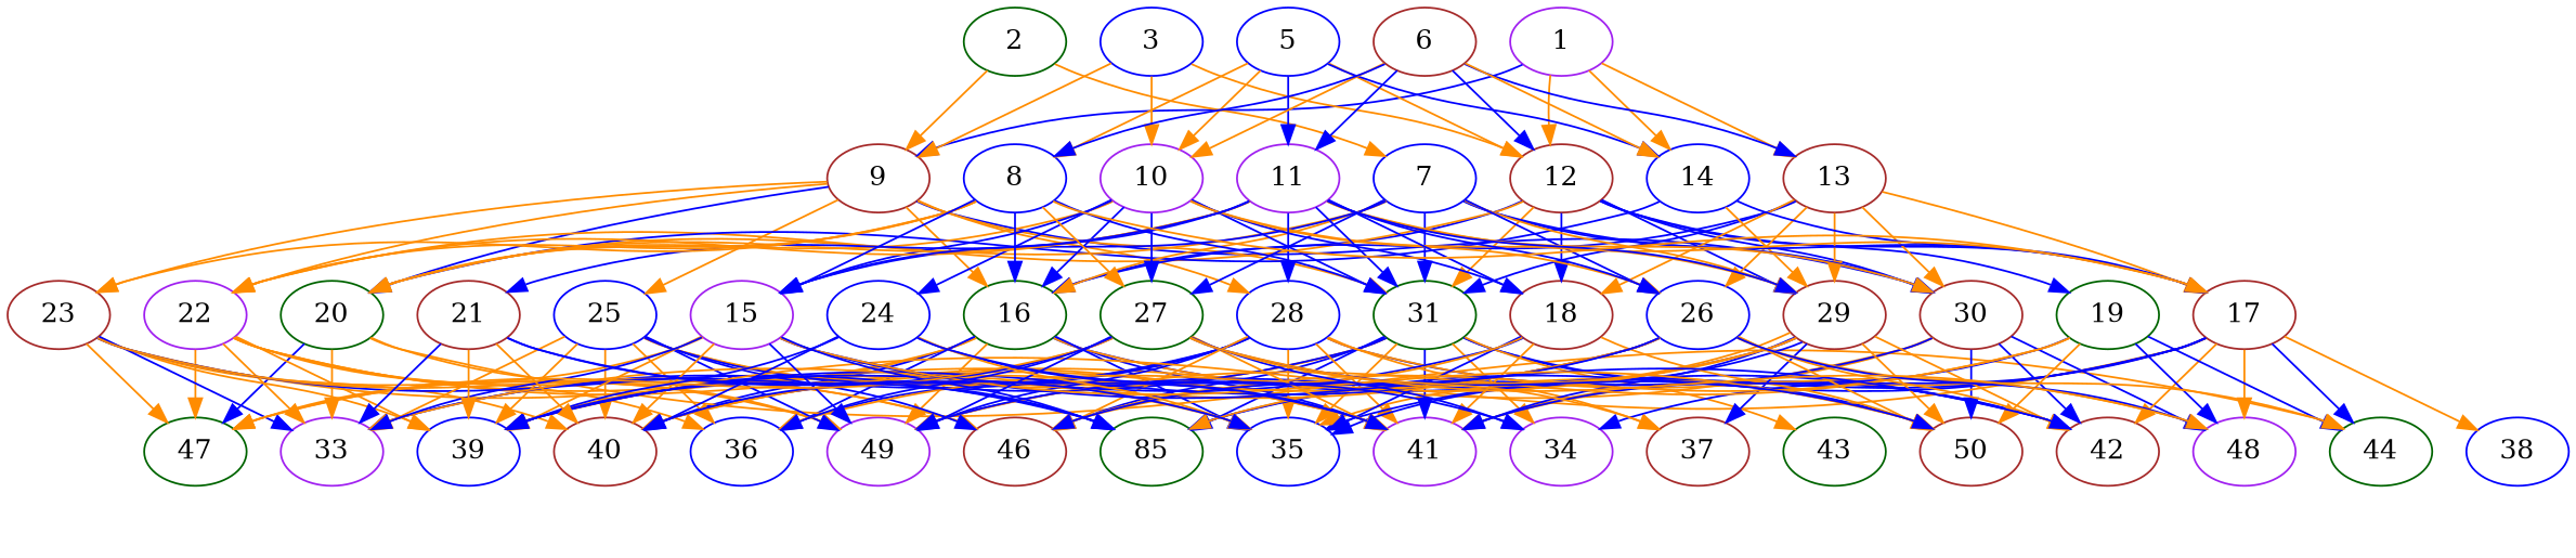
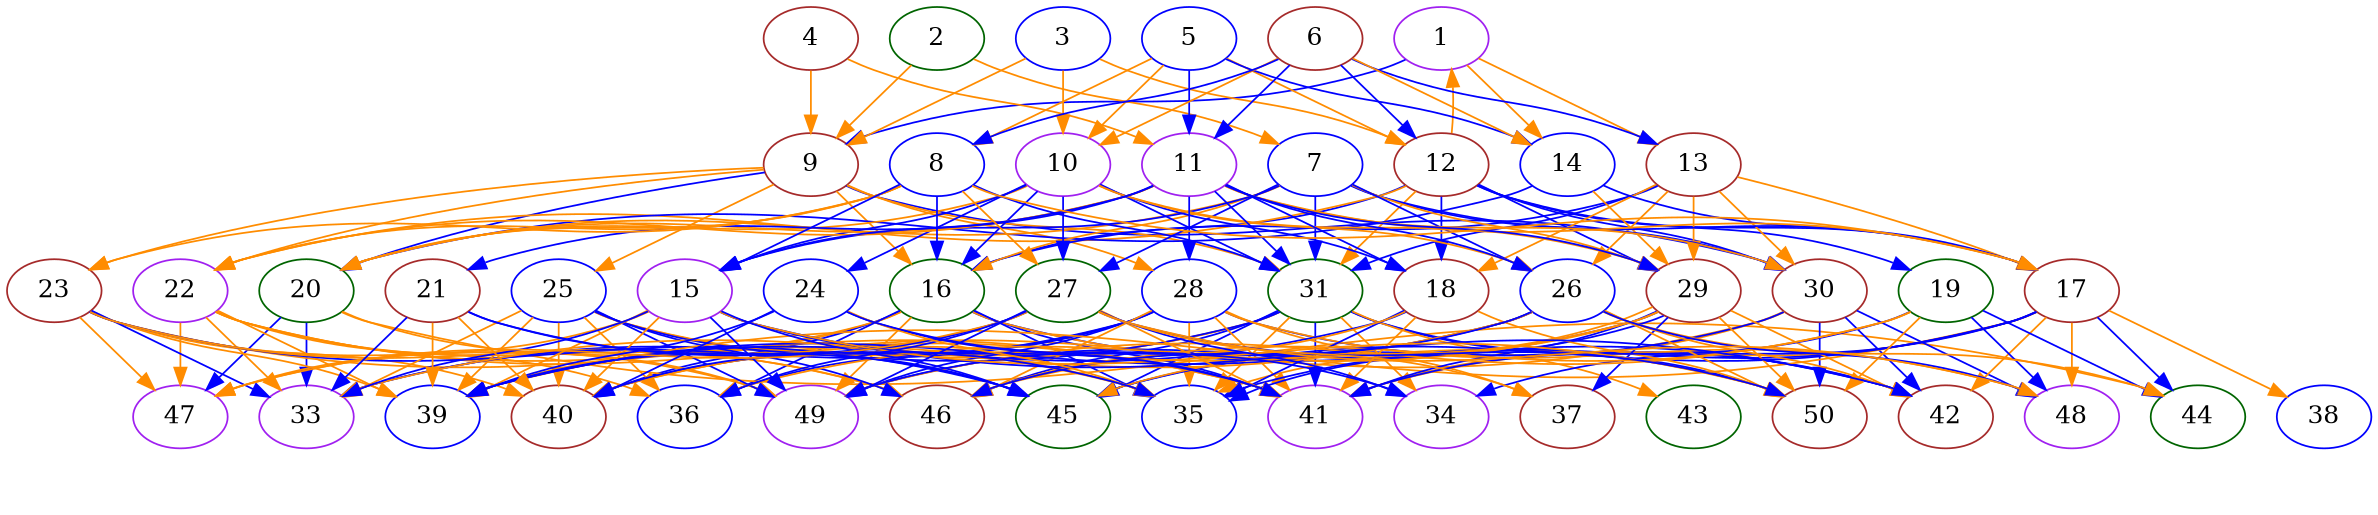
  digraph {
    node [alpha=0.03 color=brown]
    edge [color=darkorange]
    1 [alpha=0.19 color=purple expect_size=8806568150705010]
    9 [expect_size=13236201346669348]
    12 [alpha=0.02 expect_size=59782757750168092672]
    13 [alpha=0.07 expect_size=40009740592516280]
    14 [alpha=0.18 color=blue expect_size=1405421558072308924416]
    16 [alpha=0.14 color=darkgreen expect_size=2965085579334265]
    20 [alpha=0.01 color=darkgreen expect_size=194743972021337216]
    30 [alpha=0.08 expect_size=31930204528891340]
    31 [alpha=0.10 color=darkgreen expect_size=1110006966085558]
    22 [alpha=0.13 color=purple expect_size=6249015088803678]
    23 [alpha=0.18 expect_size=19267426490009600]
    25 [alpha=0.19 color=blue expect_size=152878393623913]
    28 [color=blue expect_size=5304282386643713]
    17 [alpha=0.09 expect_size=4164461886017308]
    29 [alpha=0.16 expect_size=1272029412479034624]
    18 [alpha=0.14 expect_size=2013980334590749835264]
    19 [alpha=0.15 color=darkgreen expect_size=2852941175641494]
    26 [alpha=0.11 color=blue expect_size=685246671266881]
    39 [alpha=0.01 color=blue expect_size=100950004120019795968]
    40 [alpha=0.14 expect_size=110767370002914869248]
    41 [color=purple expect_size=2060625205262742]
    42 [alpha=0.01 expect_size=1623883787192013684736]
-   47 [alpha=0.16 color=darkgreen expect_size=3173015985744503]
+   47 [alpha=0.16 color=purple expect_size=3173015985744503]
    49 [alpha=0.08 color=purple expect_size=14955373778232428]
    50 [alpha=0.01 expect_size=937021023419629568000]
    35 [alpha=0.15 color=blue expect_size=1030661497088506]
    36 [alpha=0.01 color=blue expect_size=175807536104407264]
    33 [alpha=0.09 color=purple expect_size=183122666678529294336]
    44 [alpha=0.09 color=darkgreen expect_size=14294217040937986]
-   45 [alpha=0.08 color=darkgreen expect_size=26921589020551924 label=85]
+   45 [alpha=0.08 color=darkgreen expect_size=26921589020551924]
    48 [alpha=0.07 color=purple expect_size=503563101248455]
    34 [alpha=0.19 color=purple expect_size=30789535553723296]
    46 [expect_size=1422623089301823422464]
    43 [alpha=0.13 color=darkgreen expect_size=119714691891832291328]
    37 [alpha=0.12 expect_size=31680020092442428]
    38 [alpha=0.12 color=blue expect_size=114981212162405433344]
    2 [alpha=0.12 color=darkgreen expect_size=628088460454223937536]
    7 [color=blue expect_size=493436180100906]
    15 [alpha=0.19 color=purple expect_size=969617082029262976]
    27 [alpha=0.04 color=darkgreen expect_size=2028792775981098074112]
    3 [alpha=0.14 color=blue expect_size=1969180310961864]
    10 [alpha=0.09 color=purple expect_size=11092315029800747008]
    24 [alpha=0.11 color=blue expect_size=36704660035341385728]
+   4 [alpha=0.04 expect_size=680054000205781632]
    11 [alpha=0.09 color=purple expect_size=1125636044667263909888]
    21 [alpha=0.08 expect_size=18085080758287472]
    5 [alpha=0.15 color=blue expect_size=1447751350638302199808]
    8 [alpha=0.04 color=blue expect_size=240354959605380480]
    6 [alpha=0.06 expect_size=3736027257682848]
    1 -> 9 [color=blue]
-   1 -> 12
+   12 -> 1
    1 -> 13
    1 -> 14
    9 -> 16
    9 -> 20 [color=blue]
    9 -> 30 [color=blue]
    9 -> 31
    9 -> 22
    9 -> 23
    9 -> 25
    9 -> 28
    12 -> 16 [color=blue]
    12 -> 30 [color=blue]
    12 -> 31
    12 -> 22
    12 -> 17 [color=blue]
    12 -> 29 [color=blue]
    12 -> 18 [color=blue]
    12 -> 19 [color=blue]
    13 -> 16 [color=blue]
    13 -> 30
    13 -> 31 [color=blue]
    13 -> 17
    13 -> 29
    13 -> 18
    13 -> 26
    14 -> 20 [color=blue]
    14 -> 17 [color=blue]
    14 -> 29
    16 -> 39
    16 -> 40 [color=blue]
    16 -> 41 [color=blue]
    16 -> 42 [color=blue]
    16 -> 47
    16 -> 49
    16 -> 50
    16 -> 35 [color=blue]
    16 -> 36 [color=blue]
    20 -> 47 [color=blue]
    20 -> 49
-   20 -> 33
+   20 -> 33 [color=blue]
    20 -> 44
    30 -> 40
    30 -> 41
    30 -> 42 [color=blue]
    30 -> 50 [color=blue]
    30 -> 45 [color=blue]
    30 -> 48 [color=blue]
    31 -> 39
    31 -> 40
    31 -> 41 [color=blue]
    31 -> 42 [color=blue]
    31 -> 50 [color=blue]
    31 -> 35
    31 -> 33 [color=blue]
    31 -> 45 [color=blue]
    31 -> 34
    31 -> 46 [color=blue]
    31 -> 43
    22 -> 39
    22 -> 41
    22 -> 47
    22 -> 35
    22 -> 36
    22 -> 33
    22 -> 46
    23 -> 39
    23 -> 40
    23 -> 41
    23 -> 47
    23 -> 49
    23 -> 33 [color=blue]
    23 -> 45 [color=blue]
    23 -> 46
    25 -> 39
    25 -> 40
    25 -> 41
    25 -> 49 [color=blue]
    25 -> 35
    25 -> 36
    25 -> 33
    25 -> 45 [color=blue]
    25 -> 46 [color=blue]
    28 -> 40 [color=blue]
    28 -> 41
    28 -> 42 [color=blue]
    28 -> 49 [color=blue]
    28 -> 35
    28 -> 36 [color=blue]
    28 -> 33 [color=blue]
    28 -> 48
    28 -> 46
    28 -> 37
    17 -> 39
    17 -> 41
    17 -> 42
    17 -> 35 [color=blue]
    17 -> 44 [color=blue]
    17 -> 45 [color=blue]
    17 -> 48
    17 -> 34 [color=blue]
    17 -> 38
    29 -> 41 [color=blue]
    29 -> 42
    29 -> 49 [color=blue]
    29 -> 50
    29 -> 35
    29 -> 35 [color=blue]
    29 -> 36
    29 -> 45
    29 -> 37 [color=blue]
    18 -> 39 [color=blue]
    18 -> 41
    18 -> 50
    18 -> 35 [color=blue]
    18 -> 46
    19 -> 41 [color=blue]
    19 -> 49
    19 -> 50
    19 -> 44 [color=blue]
    19 -> 48 [color=blue]
    19 -> 46
    26 -> 39 [color=blue]
    26 -> 40
    26 -> 42
    26 -> 49 [color=blue]
    26 -> 50
    26 -> 33
    26 -> 44
    26 -> 48 [color=blue]
    26 -> 46 [color=blue]
    2 -> 9
    2 -> 7
    7 -> 16
    7 -> 20
    7 -> 30 [color=blue]
    7 -> 31 [color=blue]
    7 -> 17 [color=blue]
    7 -> 29
    7 -> 26 [color=blue]
    7 -> 15 [color=blue]
    7 -> 27 [color=blue]
    15 -> 39
    15 -> 40
    15 -> 41 [color=blue]
    15 -> 42 [color=blue]
    15 -> 47
    15 -> 49 [color=blue]
    15 -> 50
    15 -> 33 [color=blue]
    15 -> 45 [color=blue]
    27 -> 39 [color=blue]
    27 -> 40 [color=blue]
    27 -> 41
    27 -> 47
    27 -> 49 [color=blue]
    27 -> 50 [color=blue]
    27 -> 36 [color=blue]
    27 -> 48
    27 -> 34 [color=blue]
    27 -> 37
    3 -> 9
    3 -> 12
    3 -> 10
    10 -> 16 [color=blue]
    10 -> 20
    10 -> 31 [color=blue]
    10 -> 29
    10 -> 18 [color=blue]
    10 -> 26
    10 -> 15 [color=blue]
    10 -> 27 [color=blue]
    10 -> 24 [color=blue]
    24 -> 39 [color=blue]
    24 -> 40 [color=blue]
    24 -> 41 [color=blue]
    24 -> 35
    24 -> 34 [color=blue]
+   4 -> 9
+   4 -> 11
    11 -> 20
    11 -> 30
    11 -> 31 [color=blue]
    11 -> 22
    11 -> 28 [color=blue]
    11 -> 17
    11 -> 29 [color=blue]
    11 -> 18 [color=blue]
    11 -> 26 [color=blue]
    11 -> 15 [color=blue]
    11 -> 21 [color=blue]
    21 -> 39
    21 -> 40
    21 -> 35 [color=blue]
    21 -> 33 [color=blue]
    21 -> 45 [color=blue]
    5 -> 12
    5 -> 14 [color=blue]
    5 -> 10
    5 -> 11 [color=blue]
    5 -> 8
    8 -> 16 [color=blue]
    8 -> 20
    8 -> 31 [color=blue]
    8 -> 22
    8 -> 23
    8 -> 17
    8 -> 15 [color=blue]
    8 -> 27
    6 -> 12 [color=blue]
    6 -> 13 [color=blue]
    6 -> 14
    6 -> 10
    6 -> 11 [color=blue]
    6 -> 8 [color=blue]
  }
